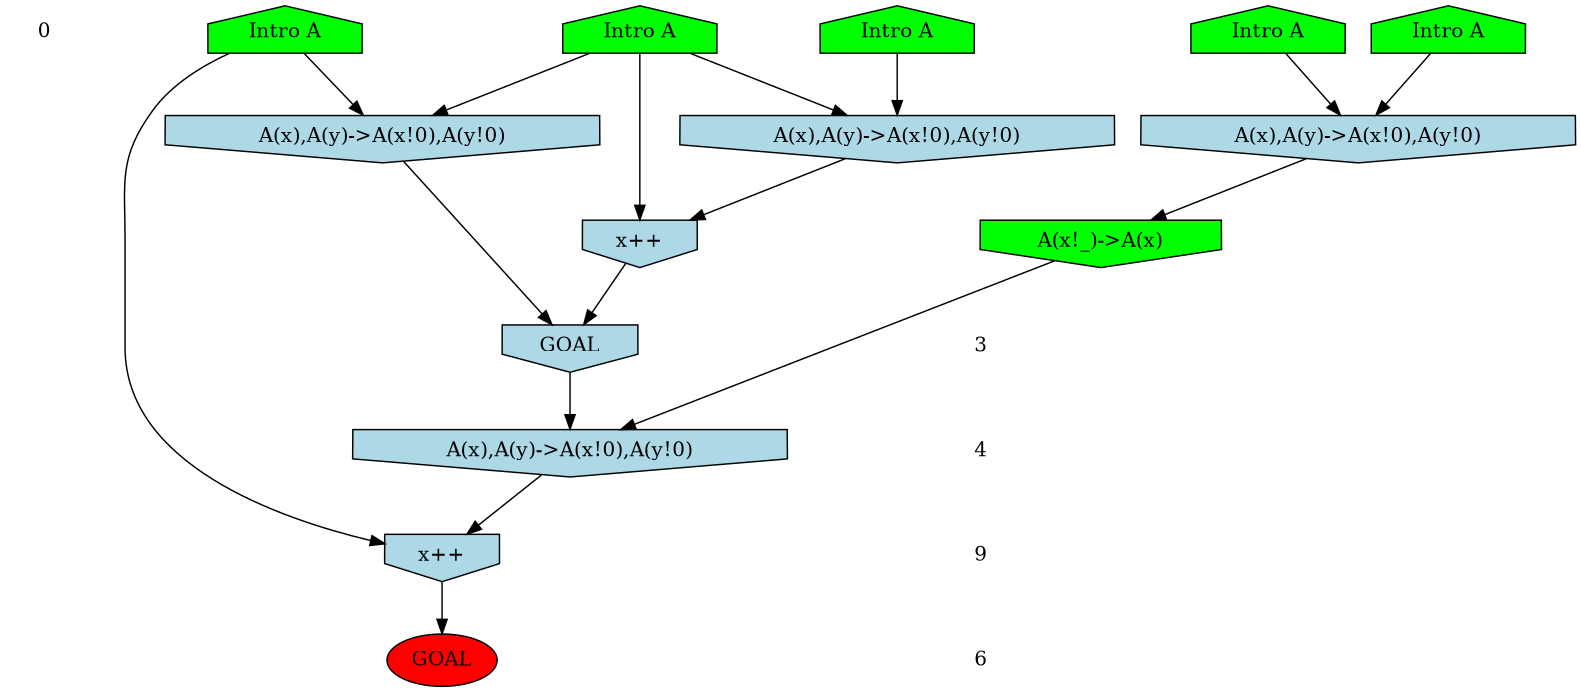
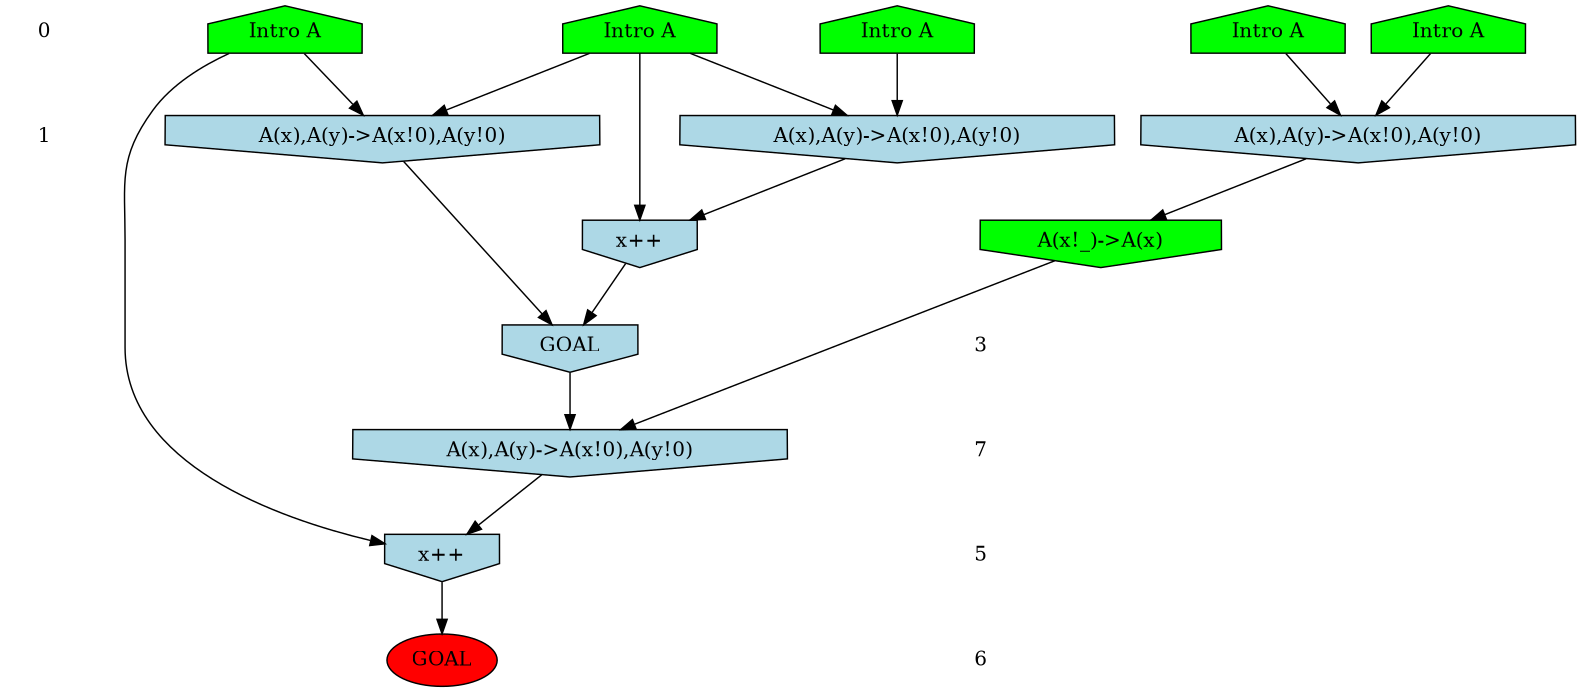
  digraph {
    ranksep=.5
    node [shape=invhouse fillcolor=lightblue style=filled]
    0 [shape=plaintext fillcolor="" style=""]
    n2 [fillcolor=green label="Intro A" shape=house]
    n3 [fillcolor=green label="Intro A" shape=house]
    n4 [fillcolor=green label="Intro A" shape=house]
    n5 [fillcolor=green label="Intro A" shape=house]
    n6 [fillcolor=green label="Intro A" shape=house]
+   1 [shape=plaintext fillcolor="" style=""]
    n8 [label="A(x),A(y)->A(x!0),A(y!0)"]
    n9 [label="A(x),A(y)->A(x!0),A(y!0)"]
    n10 [label="A(x),A(y)->A(x!0),A(y!0)"]
    n11 [fillcolor=green label="A(x!_)->A(x)"]
    n12 [label="x++"]
    3 [shape=plaintext fillcolor="" style=""]
    n14 [label=GOAL]
-   4 [shape=plaintext fillcolor="" style=""]
+   4 [shape=plaintext label=7 fillcolor="" style=""]
    n16 [label="A(x),A(y)->A(x!0),A(y!0)"]
-   5 [shape=plaintext label=9 fillcolor="" style=""]
+   5 [shape=plaintext fillcolor="" style=""]
    n18 [label="x++"]
    6 [shape=plaintext fillcolor="" style=""]
    n20 [fillcolor=red label=GOAL shape=""]
    subgraph sub_1 {
      rank=same
      0
      n2
      n3
      n4
      n5
      n6
    }
    subgraph sub_2 {
      rank=same
+     1
      n8
      n9
      n10
    }
    subgraph sub_3 {
      rank=same
      n11
      n12
    }
    subgraph sub_4 {
      rank=same
      3
      n14
    }
    subgraph sub_5 {
      rank=same
      4
      n16
    }
    subgraph sub_6 {
      rank=same
      5
      n18
    }
    subgraph sub_7 {
      rank=same
      6
      n20
    }
+   0 -> 1 [style=invis]
    n2 -> n9
    n2 -> n10
    n2 -> n12
    n3 -> n8
    n4 -> n10
    n4 -> n18
    n5 -> n8
    n6 -> n9
    n8 -> n11
    n9 -> n12
    n10 -> n14
    n11 -> n16
    n12 -> n14
    3 -> 4 [style=invis]
    n14 -> n16
    4 -> 5 [style=invis]
    n16 -> n18
    5 -> 6 [style=invis]
    n18 -> n20
  }
